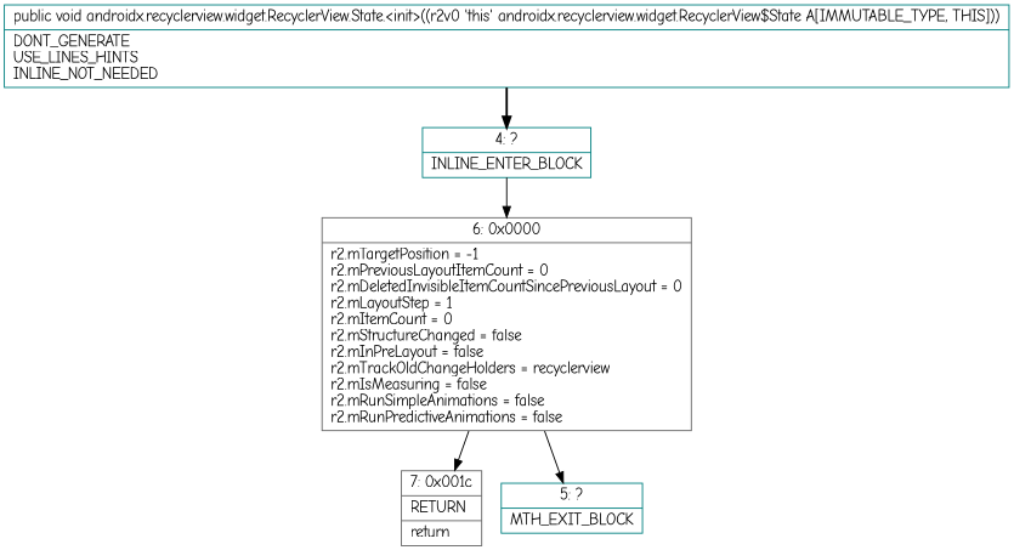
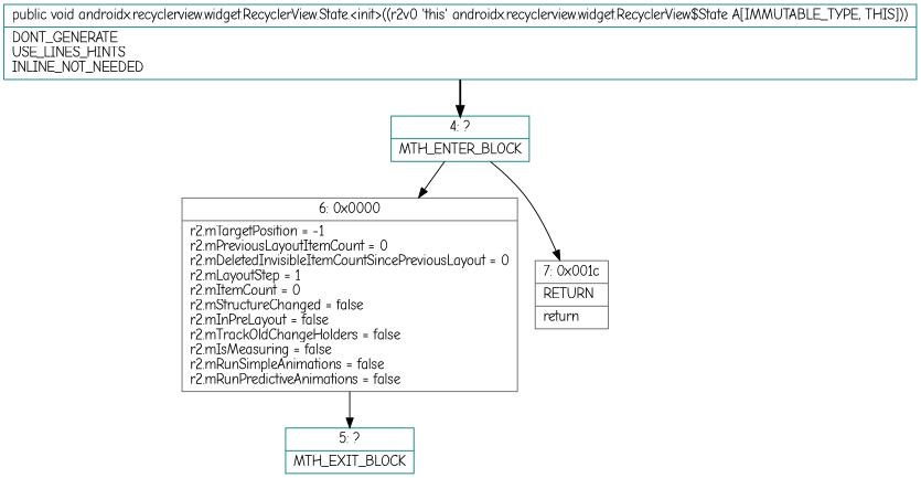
  digraph {
    fontname="Comic Neue"
    node [color=teal fontname="Comic Neue" shape=record]
    edge [fontname="Comic Neue" style=solid]
-   n1 [label="{4\:\ ?|INLINE_ENTER_BLOCK\l}"]
-   n2 [color=gray40 label="{6\:\ 0x0000|r2.mTargetPosition = \-1\lr2.mPreviousLayoutItemCount = 0\lr2.mDeletedInvisibleItemCountSincePreviousLayout = 0\lr2.mLayoutStep = 1\lr2.mItemCount = 0\lr2.mStructureChanged = false\lr2.mInPreLayout = false\lr2.mTrackOldChangeHolders = recyclerview\lr2.mIsMeasuring = false\lr2.mRunSimpleAnimations = false\lr2.mRunPredictiveAnimations = false\l}"]
+   n1 [label="{4\:\ ?|MTH_ENTER_BLOCK\l}"]
+   n2 [color=gray40 label="{6\:\ 0x0000|r2.mTargetPosition = \-1\lr2.mPreviousLayoutItemCount = 0\lr2.mDeletedInvisibleItemCountSincePreviousLayout = 0\lr2.mLayoutStep = 1\lr2.mItemCount = 0\lr2.mStructureChanged = false\lr2.mInPreLayout = false\lr2.mTrackOldChangeHolders = false\lr2.mIsMeasuring = false\lr2.mRunSimpleAnimations = false\lr2.mRunPredictiveAnimations = false\l}"]
    n3 [color=gray40 label="{7\:\ 0x001c|RETURN\l|return\l}"]
    n4 [label="{5\:\ ?|MTH_EXIT_BLOCK\l}"]
    n5 [label="{public void androidx.recyclerview.widget.RecyclerView.State.\<init\>((r2v0 'this' androidx.recyclerview.widget.RecyclerView$State A[IMMUTABLE_TYPE, THIS]))  | DONT_GENERATE\lUSE_LINES_HINTS\lINLINE_NOT_NEEDED\l}"]
    n1 -> n2
-   n2 -> n3
+   n1 -> n3
    n2 -> n4
    n5 -> n1 [style=bold]
  }
